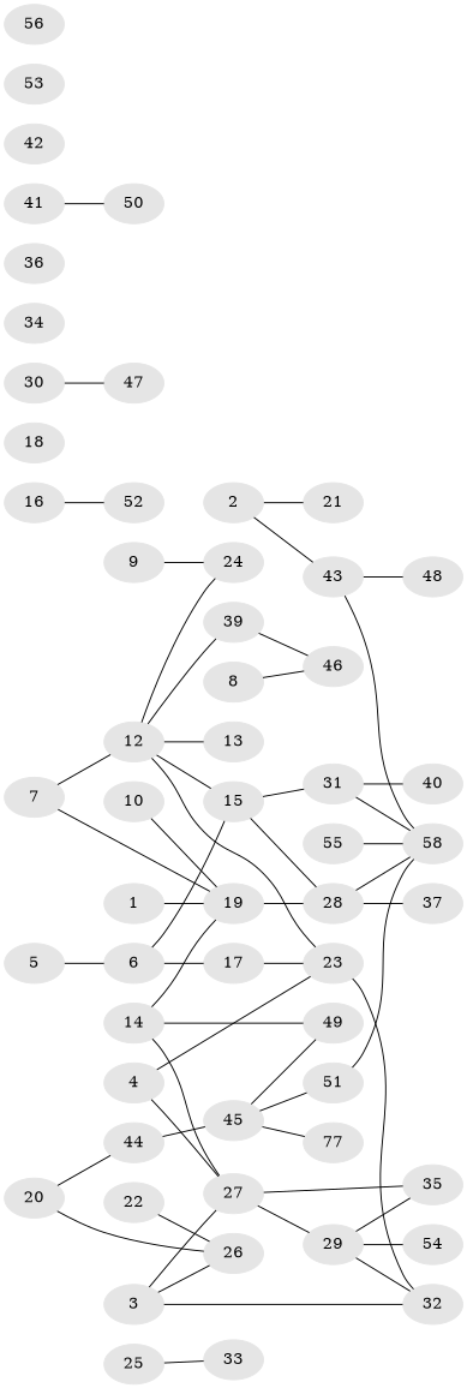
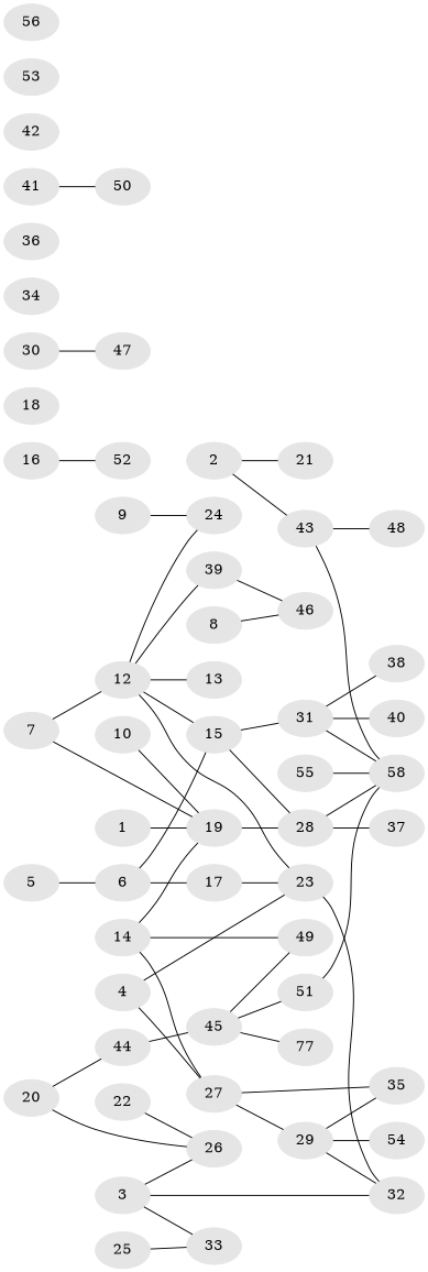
  graph {
    rankdir=LR
    node [color=gray90 style=filled]
    1
    19
    28
    2
    21
    43
    58
    48
    3
    26
    32
    33
    4
    23
    27
    29
    35
    5
    6
    15
    17
    31
    7
    12
    24
    13
    39
    8
    46
    9
    10
    25
    14
    49
    37
+   38
    40
    16
    52
    18
    20
    44
    45
    22
    54
    30
    47
    34
    36
    41
    50
    42
    51
    n54 [label=77]
    53
    55
    56
    1 -- 19
    19 -- 28
    28 -- 58
    28 -- 37
    2 -- 21
    2 -- 43
    43 -- 58
    43 -- 48
    3 -- 26
    3 -- 32
-   3 -- 27
+   3 -- 33
    4 -- 23
    4 -- 27
    23 -- 32
    27 -- 29
    27 -- 35
    29 -- 32
    29 -- 35
    29 -- 54
    5 -- 6
    6 -- 15
    6 -- 17
    15 -- 28
    15 -- 31
    17 -- 23
    31 -- 58
+   31 -- 38
    31 -- 40
    7 -- 19
    7 -- 12
    12 -- 23
    12 -- 15
    12 -- 24
    12 -- 13
    12 -- 39
    39 -- 46
    8 -- 46
    9 -- 24
    10 -- 19
    25 -- 33
    14 -- 19
    14 -- 27
    14 -- 49
    16 -- 52
    20 -- 26
    20 -- 44
    44 -- 45
    45 -- 49
    45 -- 51
    45 -- n54
    22 -- 26
    30 -- 47
    41 -- 50
    51 -- 58
    55 -- 58
  }
